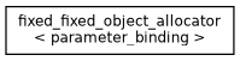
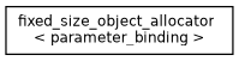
  digraph {
    rankdir=LR
-   n1 [color=black fillcolor=white fontname=Helvetica fontsize=10 height=0.2 label="fixed_fixed_object_allocator\l\< parameter_binding \>" shape=record style=filled width=0.4]
+   n1 [color=black fillcolor=white fontname=Helvetica fontsize=10 height=0.2 label="fixed_size_object_allocator\l\< parameter_binding \>" shape=record style=filled width=0.4]
  }
